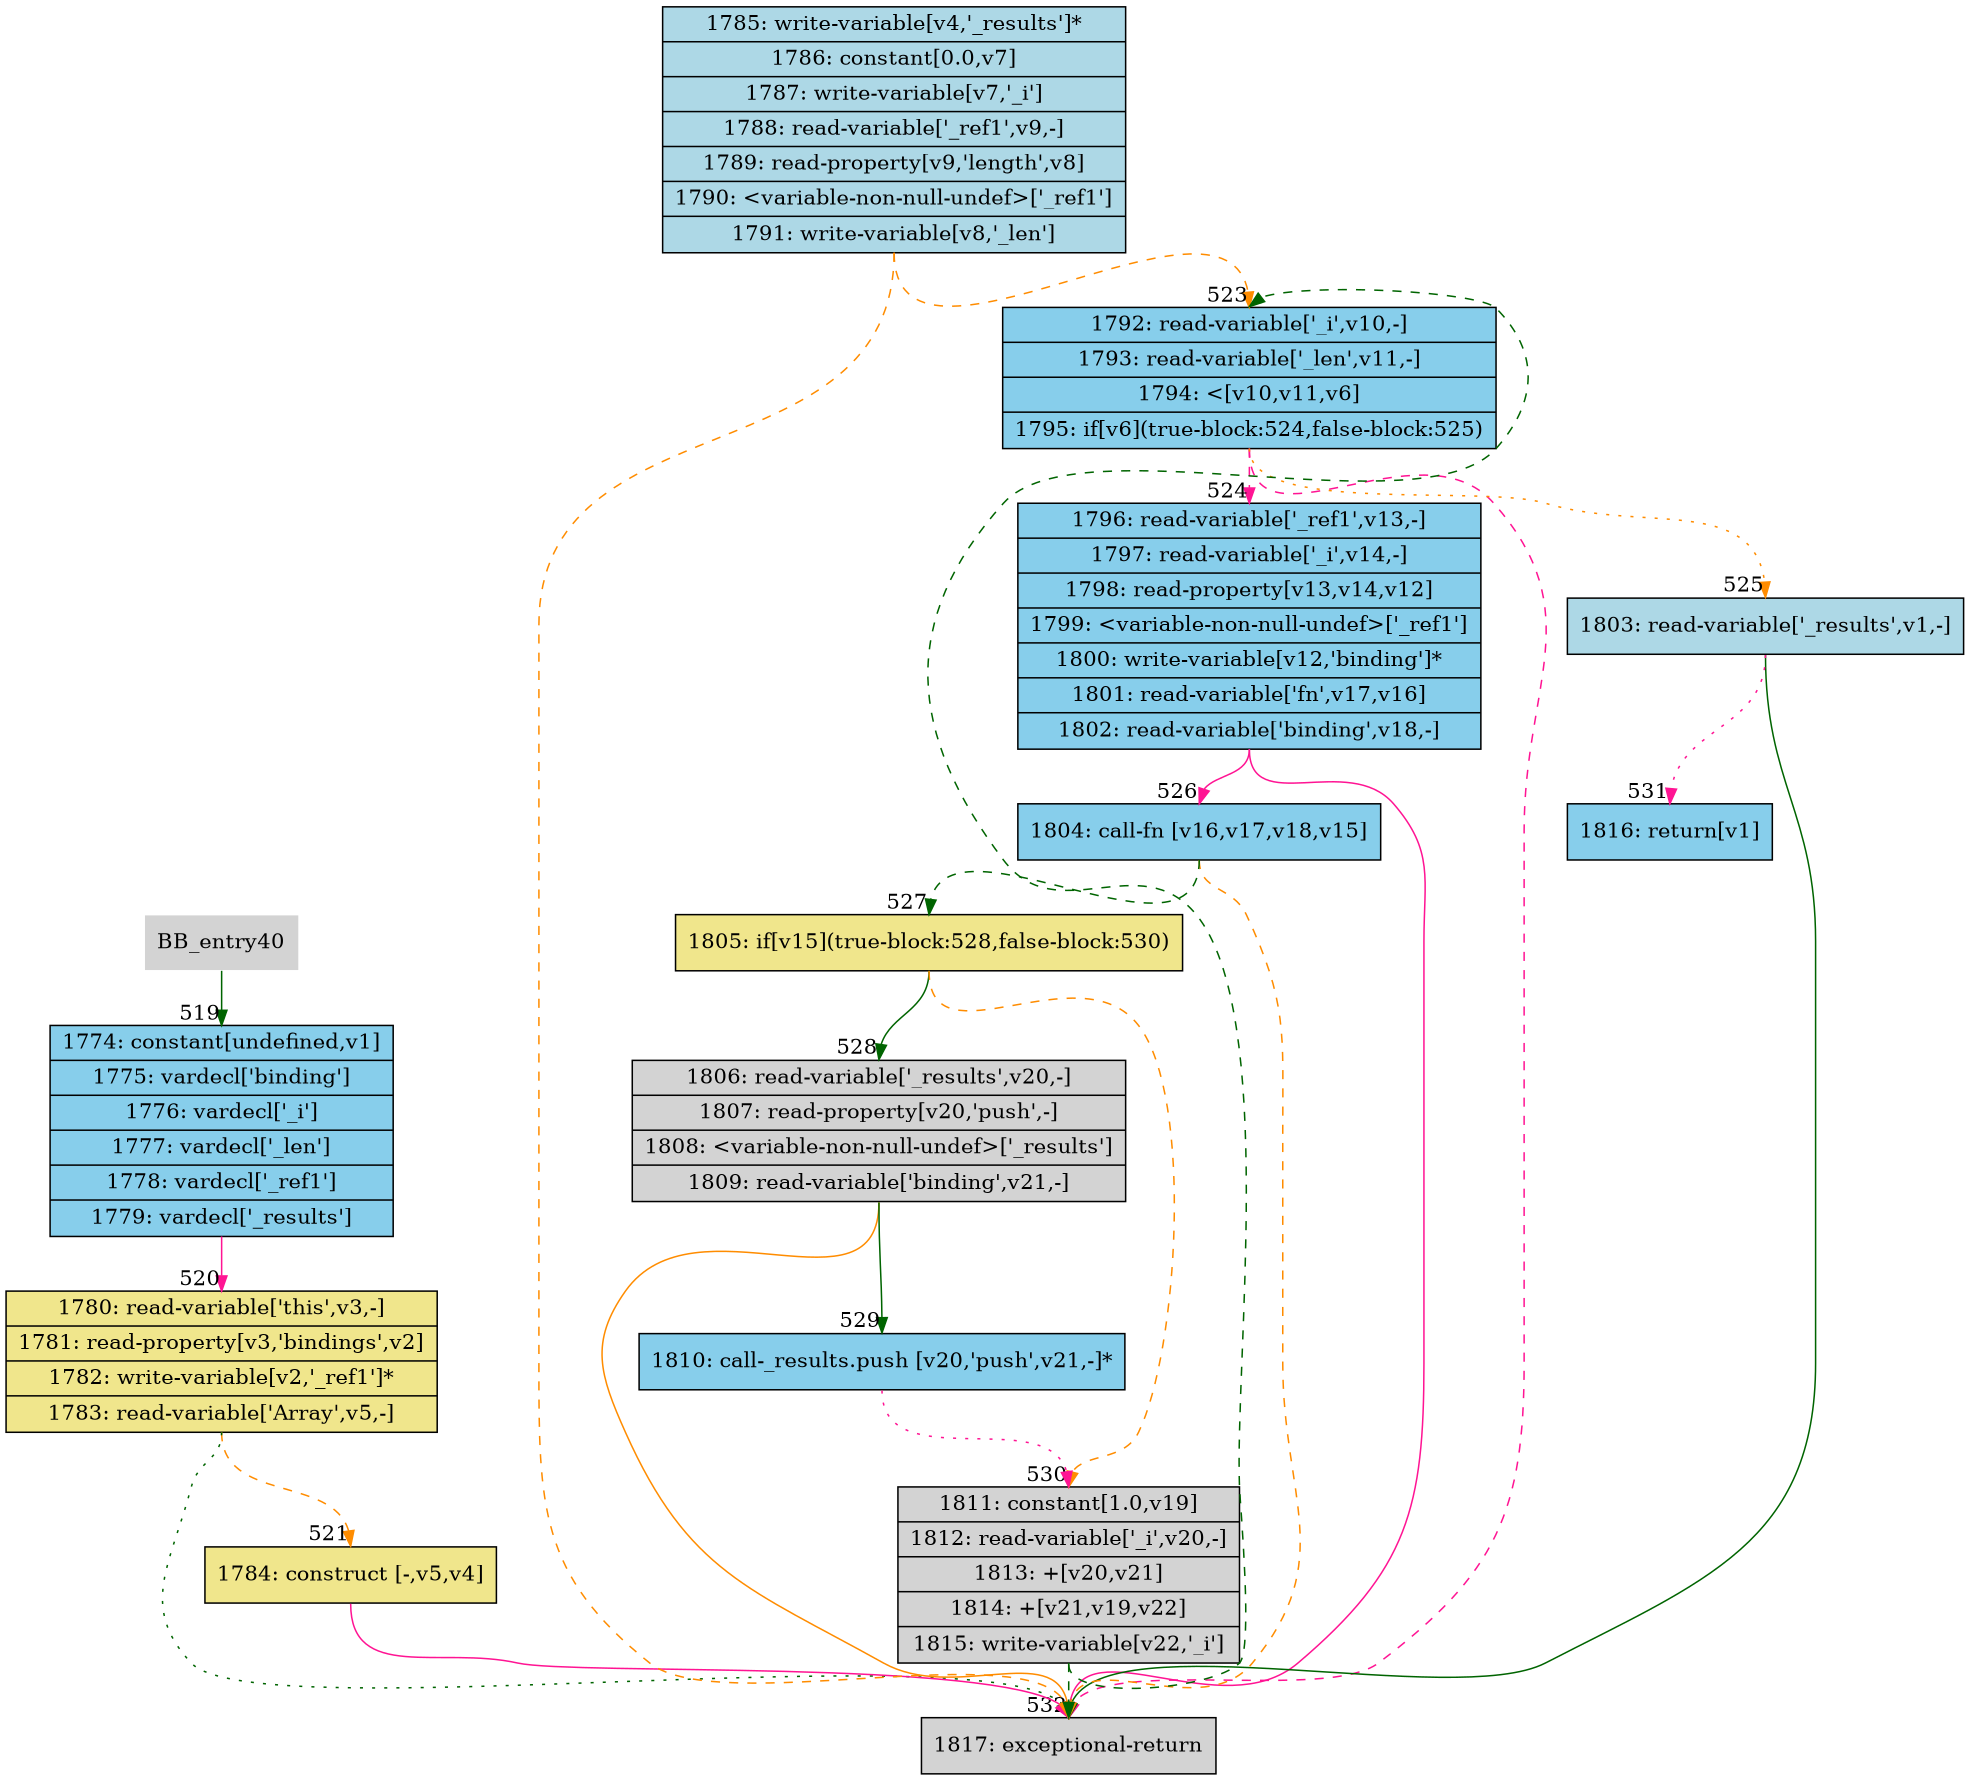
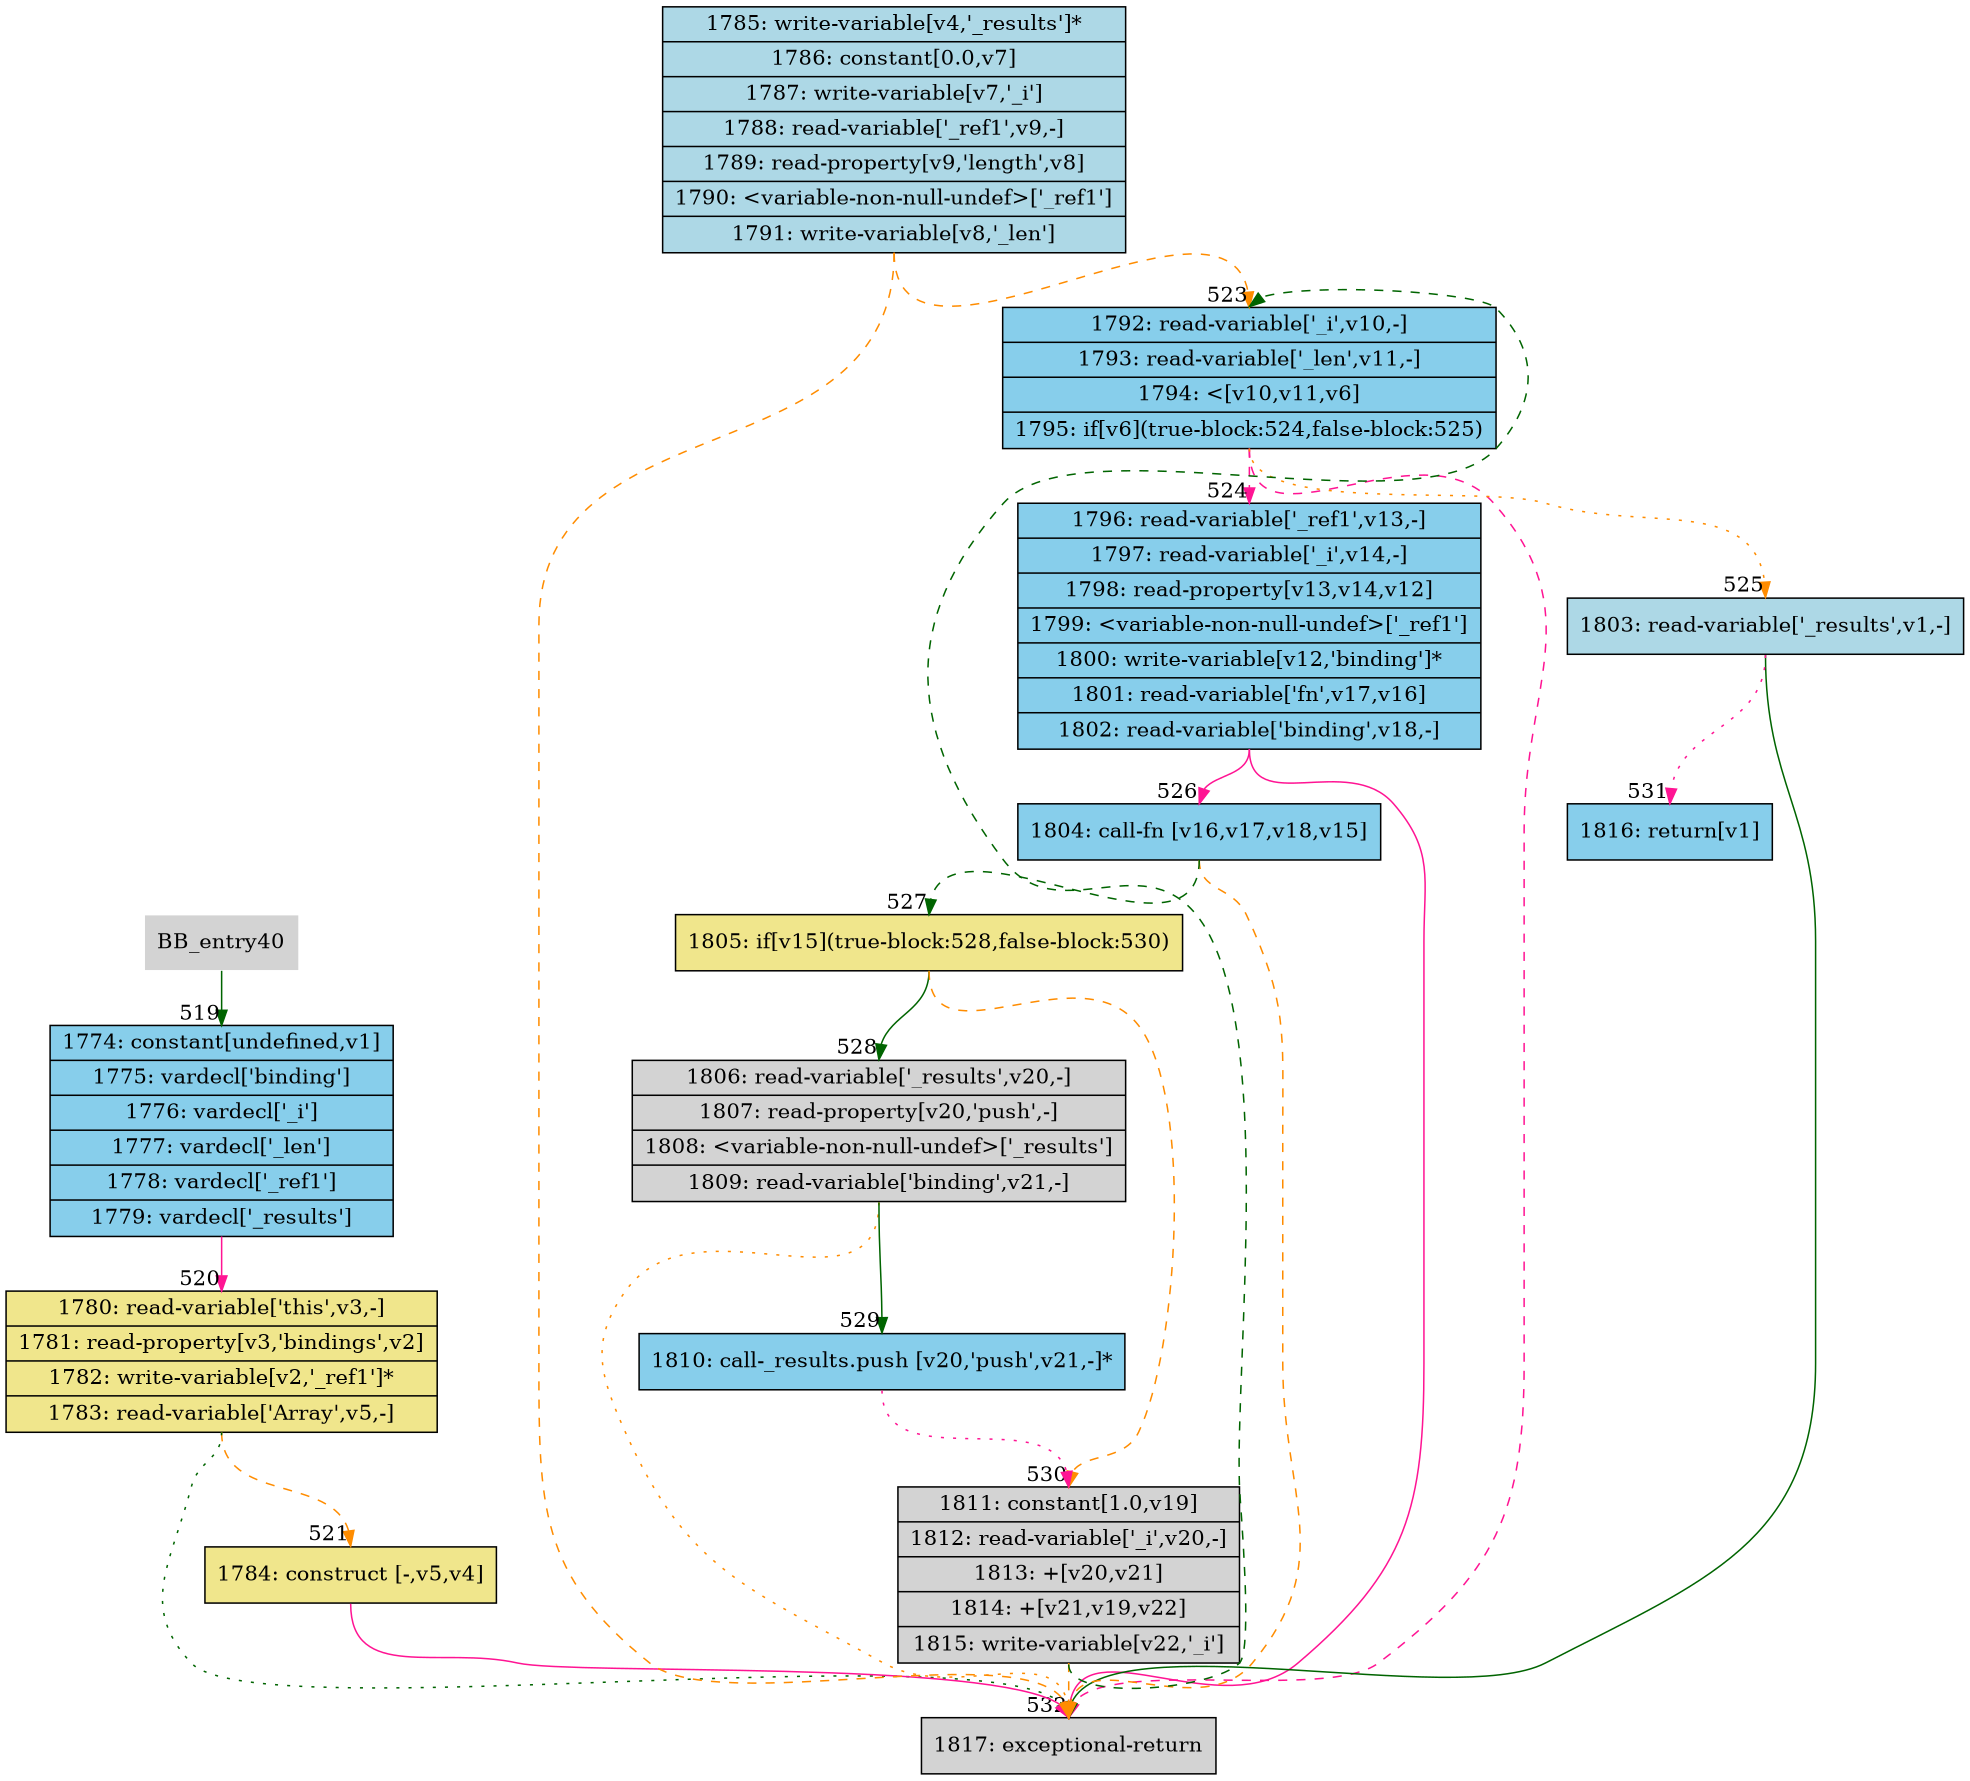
  digraph {
    rankdir=TD
    node [fillcolor=skyblue shape=record style=filled]
    edge [color=darkgreen headport=n style=dashed tailport=s]
    BB_entry40 [fillcolor=lightgrey shape=none]
    n2 [label="{1774: constant[undefined,v1]|1775: vardecl['binding']|1776: vardecl['_i']|1777: vardecl['_len']|1778: vardecl['_ref1']|1779: vardecl['_results']}"]
    n3 [fillcolor=khaki label="{1780: read-variable['this',v3,-]|1781: read-property[v3,'bindings',v2]|1782: write-variable[v2,'_ref1']*|1783: read-variable['Array',v5,-]}"]
    n4 [fillcolor=khaki label="{1784: construct [-,v5,v4]}"]
    n5 [fillcolor=lightgrey label="{1817: exceptional-return}"]
    n6 [fillcolor=lightblue label="{1785: write-variable[v4,'_results']*|1786: constant[0.0,v7]|1787: write-variable[v7,'_i']|1788: read-variable['_ref1',v9,-]|1789: read-property[v9,'length',v8]|1790: \<variable-non-null-undef\>['_ref1']|1791: write-variable[v8,'_len']}"]
    n7 [label="{1792: read-variable['_i',v10,-]|1793: read-variable['_len',v11,-]|1794: \<[v10,v11,v6]|1795: if[v6](true-block:524,false-block:525)}"]
    n8 [label="{1796: read-variable['_ref1',v13,-]|1797: read-variable['_i',v14,-]|1798: read-property[v13,v14,v12]|1799: \<variable-non-null-undef\>['_ref1']|1800: write-variable[v12,'binding']*|1801: read-variable['fn',v17,v16]|1802: read-variable['binding',v18,-]}"]
    n9 [fillcolor=lightblue label="{1803: read-variable['_results',v1,-]}"]
    n10 [label="{1804: call-fn [v16,v17,v18,v15]}"]
    n11 [label="{1816: return[v1]}"]
    n12 [fillcolor=khaki label="{1805: if[v15](true-block:528,false-block:530)}"]
    n13 [fillcolor=lightgrey label="{1806: read-variable['_results',v20,-]|1807: read-property[v20,'push',-]|1808: \<variable-non-null-undef\>['_results']|1809: read-variable['binding',v21,-]}"]
    n14 [fillcolor=lightgrey label="{1811: constant[1.0,v19]|1812: read-variable['_i',v20,-]|1813: +[v20,v21]|1814: +[v21,v19,v22]|1815: write-variable[v22,'_i']}"]
    n15 [label="{1810: call-_results.push [v20,'push',v21,-]*}"]
    BB_entry40 -> n2 [headlabel="    519" style=solid]
    n2 -> n3 [color=deeppink headlabel="      520" style=solid]
    n3 -> n4 [color=darkorange headlabel="      521"]
    n3 -> n5 [headlabel="      532" style=dotted]
    n4 -> n5 [color=deeppink style=solid]
    n6 -> n5 [color=darkorange]
    n6 -> n7 [color=darkorange headlabel="      523"]
    n7 -> n5 [color=deeppink]
    n7 -> n8 [color=deeppink headlabel="      524"]
    n7 -> n9 [color=darkorange headlabel="      525" style=dotted]
    n8 -> n5 [color=deeppink style=solid]
    n8 -> n10 [color=deeppink headlabel="      526" style=solid]
    n9 -> n5 [style=solid]
    n9 -> n11 [color=deeppink headlabel="      531" style=dotted]
    n10 -> n5 [color=darkorange]
    n10 -> n12 [headlabel="      527"]
    n12 -> n13 [headlabel="      528" style=solid]
    n12 -> n14 [color=darkorange headlabel="      530"]
-   n13 -> n5 [color=darkorange style=solid]
+   n13 -> n5 [color=darkorange style=dotted]
    n13 -> n15 [headlabel="      529" style=solid]
-   n14 -> n5
+   n14 -> n5 [color=darkorange]
    n14 -> n7
    n15 -> n14 [color=deeppink style=dotted]
  }
